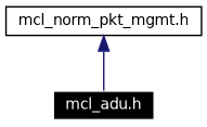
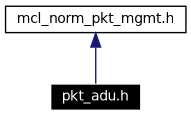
  digraph {
    node [fontname=Helvetica fontsize=10 shape=record]
-   n1 [color=white fillcolor=black fontcolor=white height=0.2 label="mcl_adu.h" style=filled width=0.4]
+   n1 [color=white fillcolor=black fontcolor=white height=0.2 label="pkt_adu.h" style=filled width=0.4]
    n2 [color=black height=0.2 label="mcl_norm_pkt_mgmt.h" width=0.4]
    n2 -> n1 [color=midnightblue dir=back fontname=Helvetica fontsize=10 labelfontname=Helvetica labelfontsize=10 style=solid]
  }
